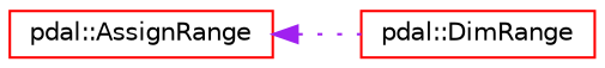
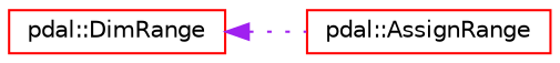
  digraph {
    rankdir=LR
    node [color=red fillcolor=white fontname=Helvetica fontsize=10 shape=record style=filled]
    n1 [height=0.2 label="pdal::DimRange" width=0.4]
    n2 [height=0.2 label="pdal::AssignRange" width=0.4]
-   n2 -> n1 [color=purple dir=back fontname=Helvetica fontsize=10 labelfontname=Helvetica labelfontsize=10 style=dotted]
+   n1 -> n2 [color=purple dir=back fontname=Helvetica fontsize=10 labelfontname=Helvetica labelfontsize=10 style=dotted]
  }
